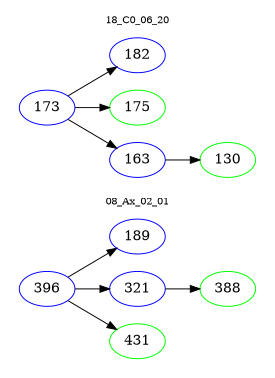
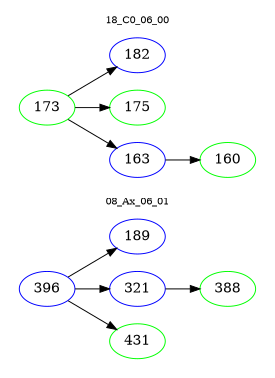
  digraph {
    rankdir=LR
    node [color=blue]
    edge [color=black]
    n1 [label=396]
    n2 [color=green label=431]
    n3 [label=321]
    n4 [label=189]
    n5 [color=green label=388]
-   n6 [label=173]
+   n6 [color=green label=173]
    n7 [label=163]
    n8 [color=green label=175]
    n9 [label=182]
-   n10 [color=green label=130]
+   n10 [color=green label=160]
    subgraph cluster_1 {
      color=white
      fontsize=10
-     label="08_Ax_02_01"
+     label="08_Ax_06_01"
      n1
      n2
      n3
      n4
      n5
    }
    subgraph cluster_2 {
      color=white
      fontsize=10
-     label="18_C0_06_20"
+     label="18_C0_06_00"
      n6
      n7
      n8
      n9
      n10
    }
    n1 -> n2
    n1 -> n3
    n1 -> n4
    n3 -> n5
    n6 -> n7
    n6 -> n8
    n6 -> n9
    n7 -> n10
  }
